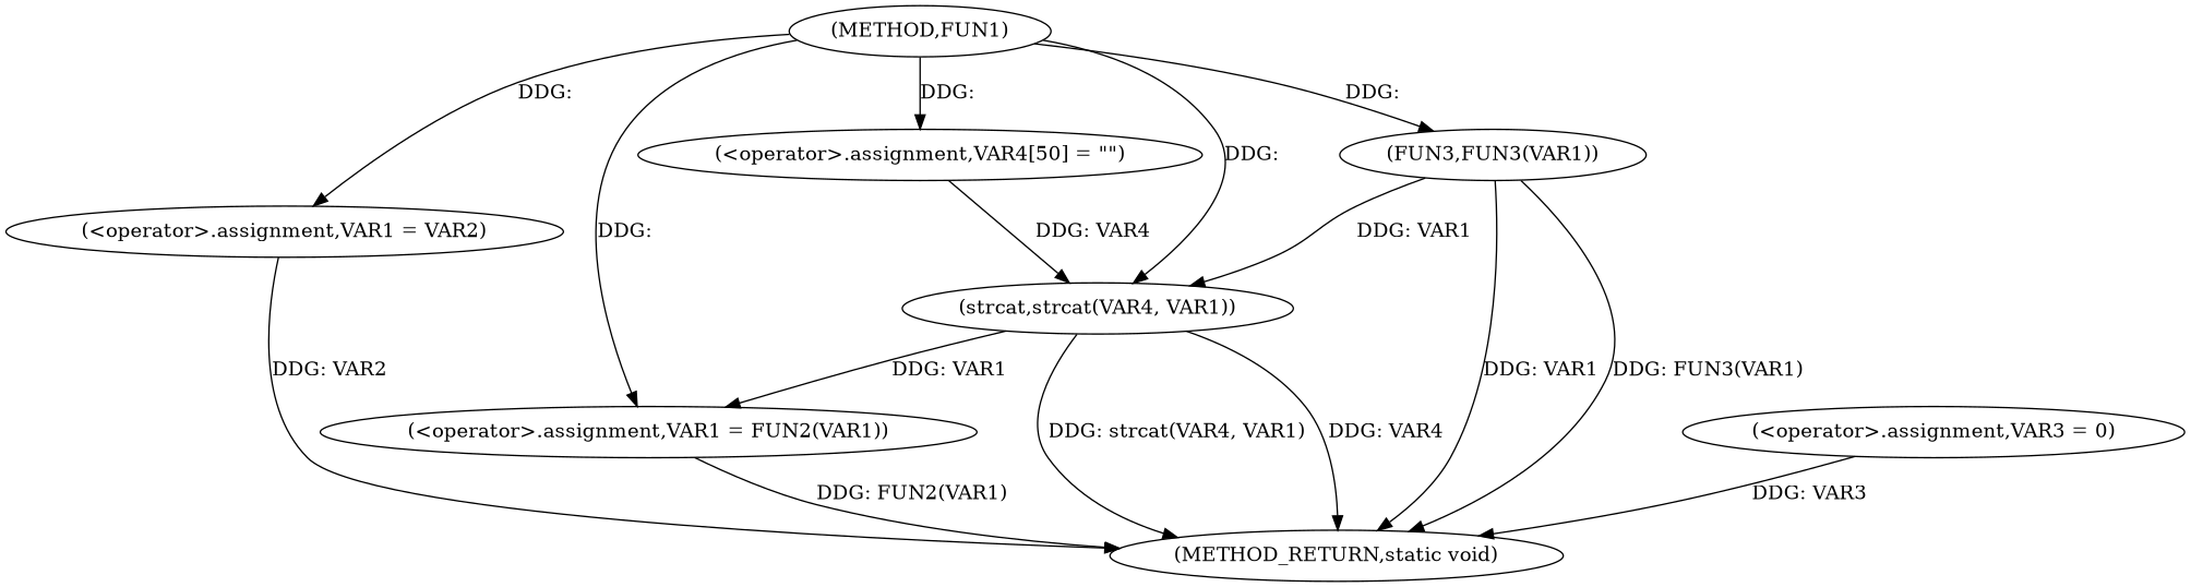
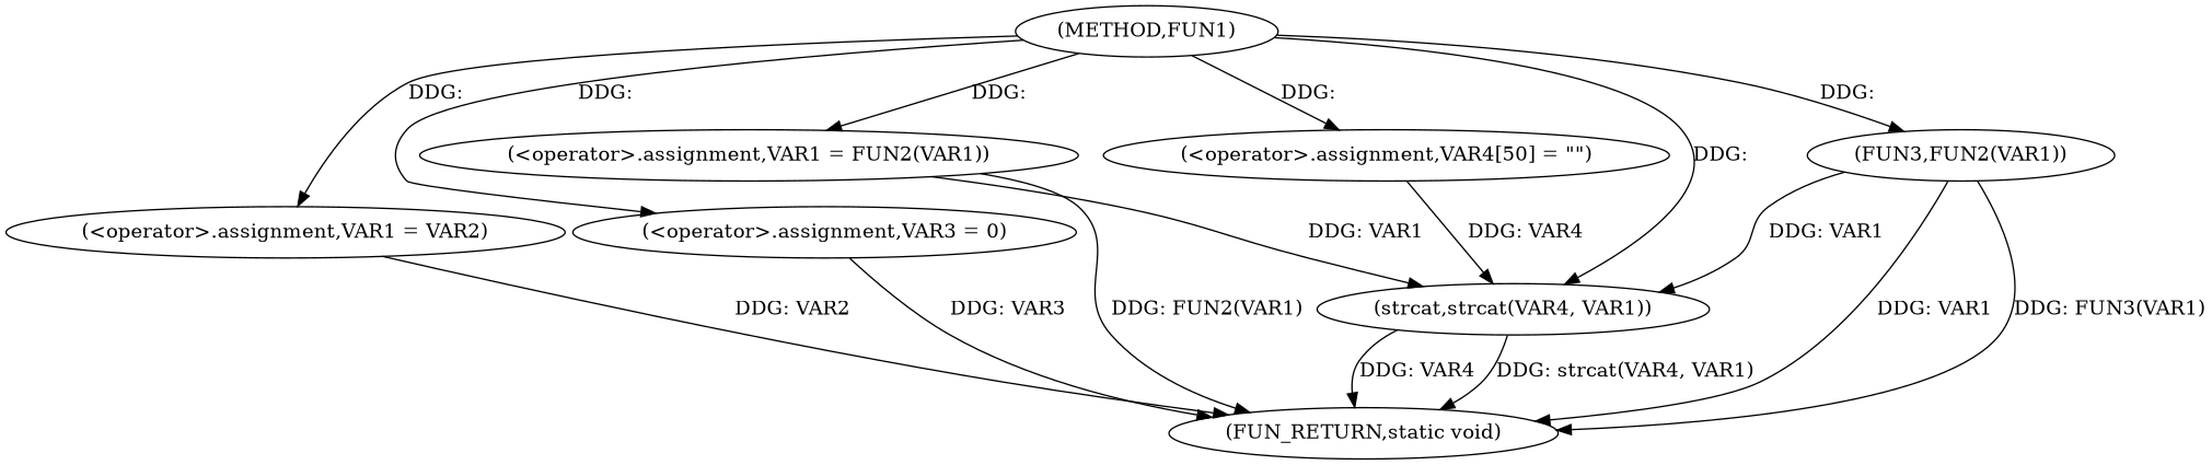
  digraph {
    n1 [label="(METHOD,FUN1)"]
    n2 [label="(<operator>.assignment,VAR1 = VAR2)"]
    n3 [label="(<operator>.assignment,VAR3 = 0)"]
    n4 [label="(<operator>.assignment,VAR1 = FUN2(VAR1))"]
    n5 [label="(<operator>.assignment,VAR4[50] = \"\")"]
    n6 [label="(strcat,strcat(VAR4, VAR1))"]
-   n7 [label="(FUN3,FUN3(VAR1))"]
-   n8 [label="(METHOD_RETURN,static void)"]
+   n7 [label="(FUN3,FUN2(VAR1))"]
+   n8 [label="(FUN_RETURN,static void)"]
    n1 -> n2 [label="DDG: "]
+   n1 -> n3 [label="DDG: "]
    n1 -> n4 [label="DDG: "]
    n1 -> n5 [label="DDG: "]
    n1 -> n6 [label="DDG: "]
    n1 -> n7 [label="DDG: "]
    n2 -> n8 [label="DDG: VAR2"]
    n3 -> n8 [label="DDG: VAR3"]
-   n6 -> n4 [label="DDG: VAR1"]
+   n4 -> n6 [label="DDG: VAR1"]
    n4 -> n8 [label="DDG: FUN2(VAR1)"]
    n5 -> n6 [label="DDG: VAR4"]
    n6 -> n8 [label="DDG: strcat(VAR4, VAR1)"]
    n6 -> n8 [label="DDG: VAR4"]
    n7 -> n6 [label="DDG: VAR1"]
    n7 -> n8 [label="DDG: VAR1"]
    n7 -> n8 [label="DDG: FUN3(VAR1)"]
  }
